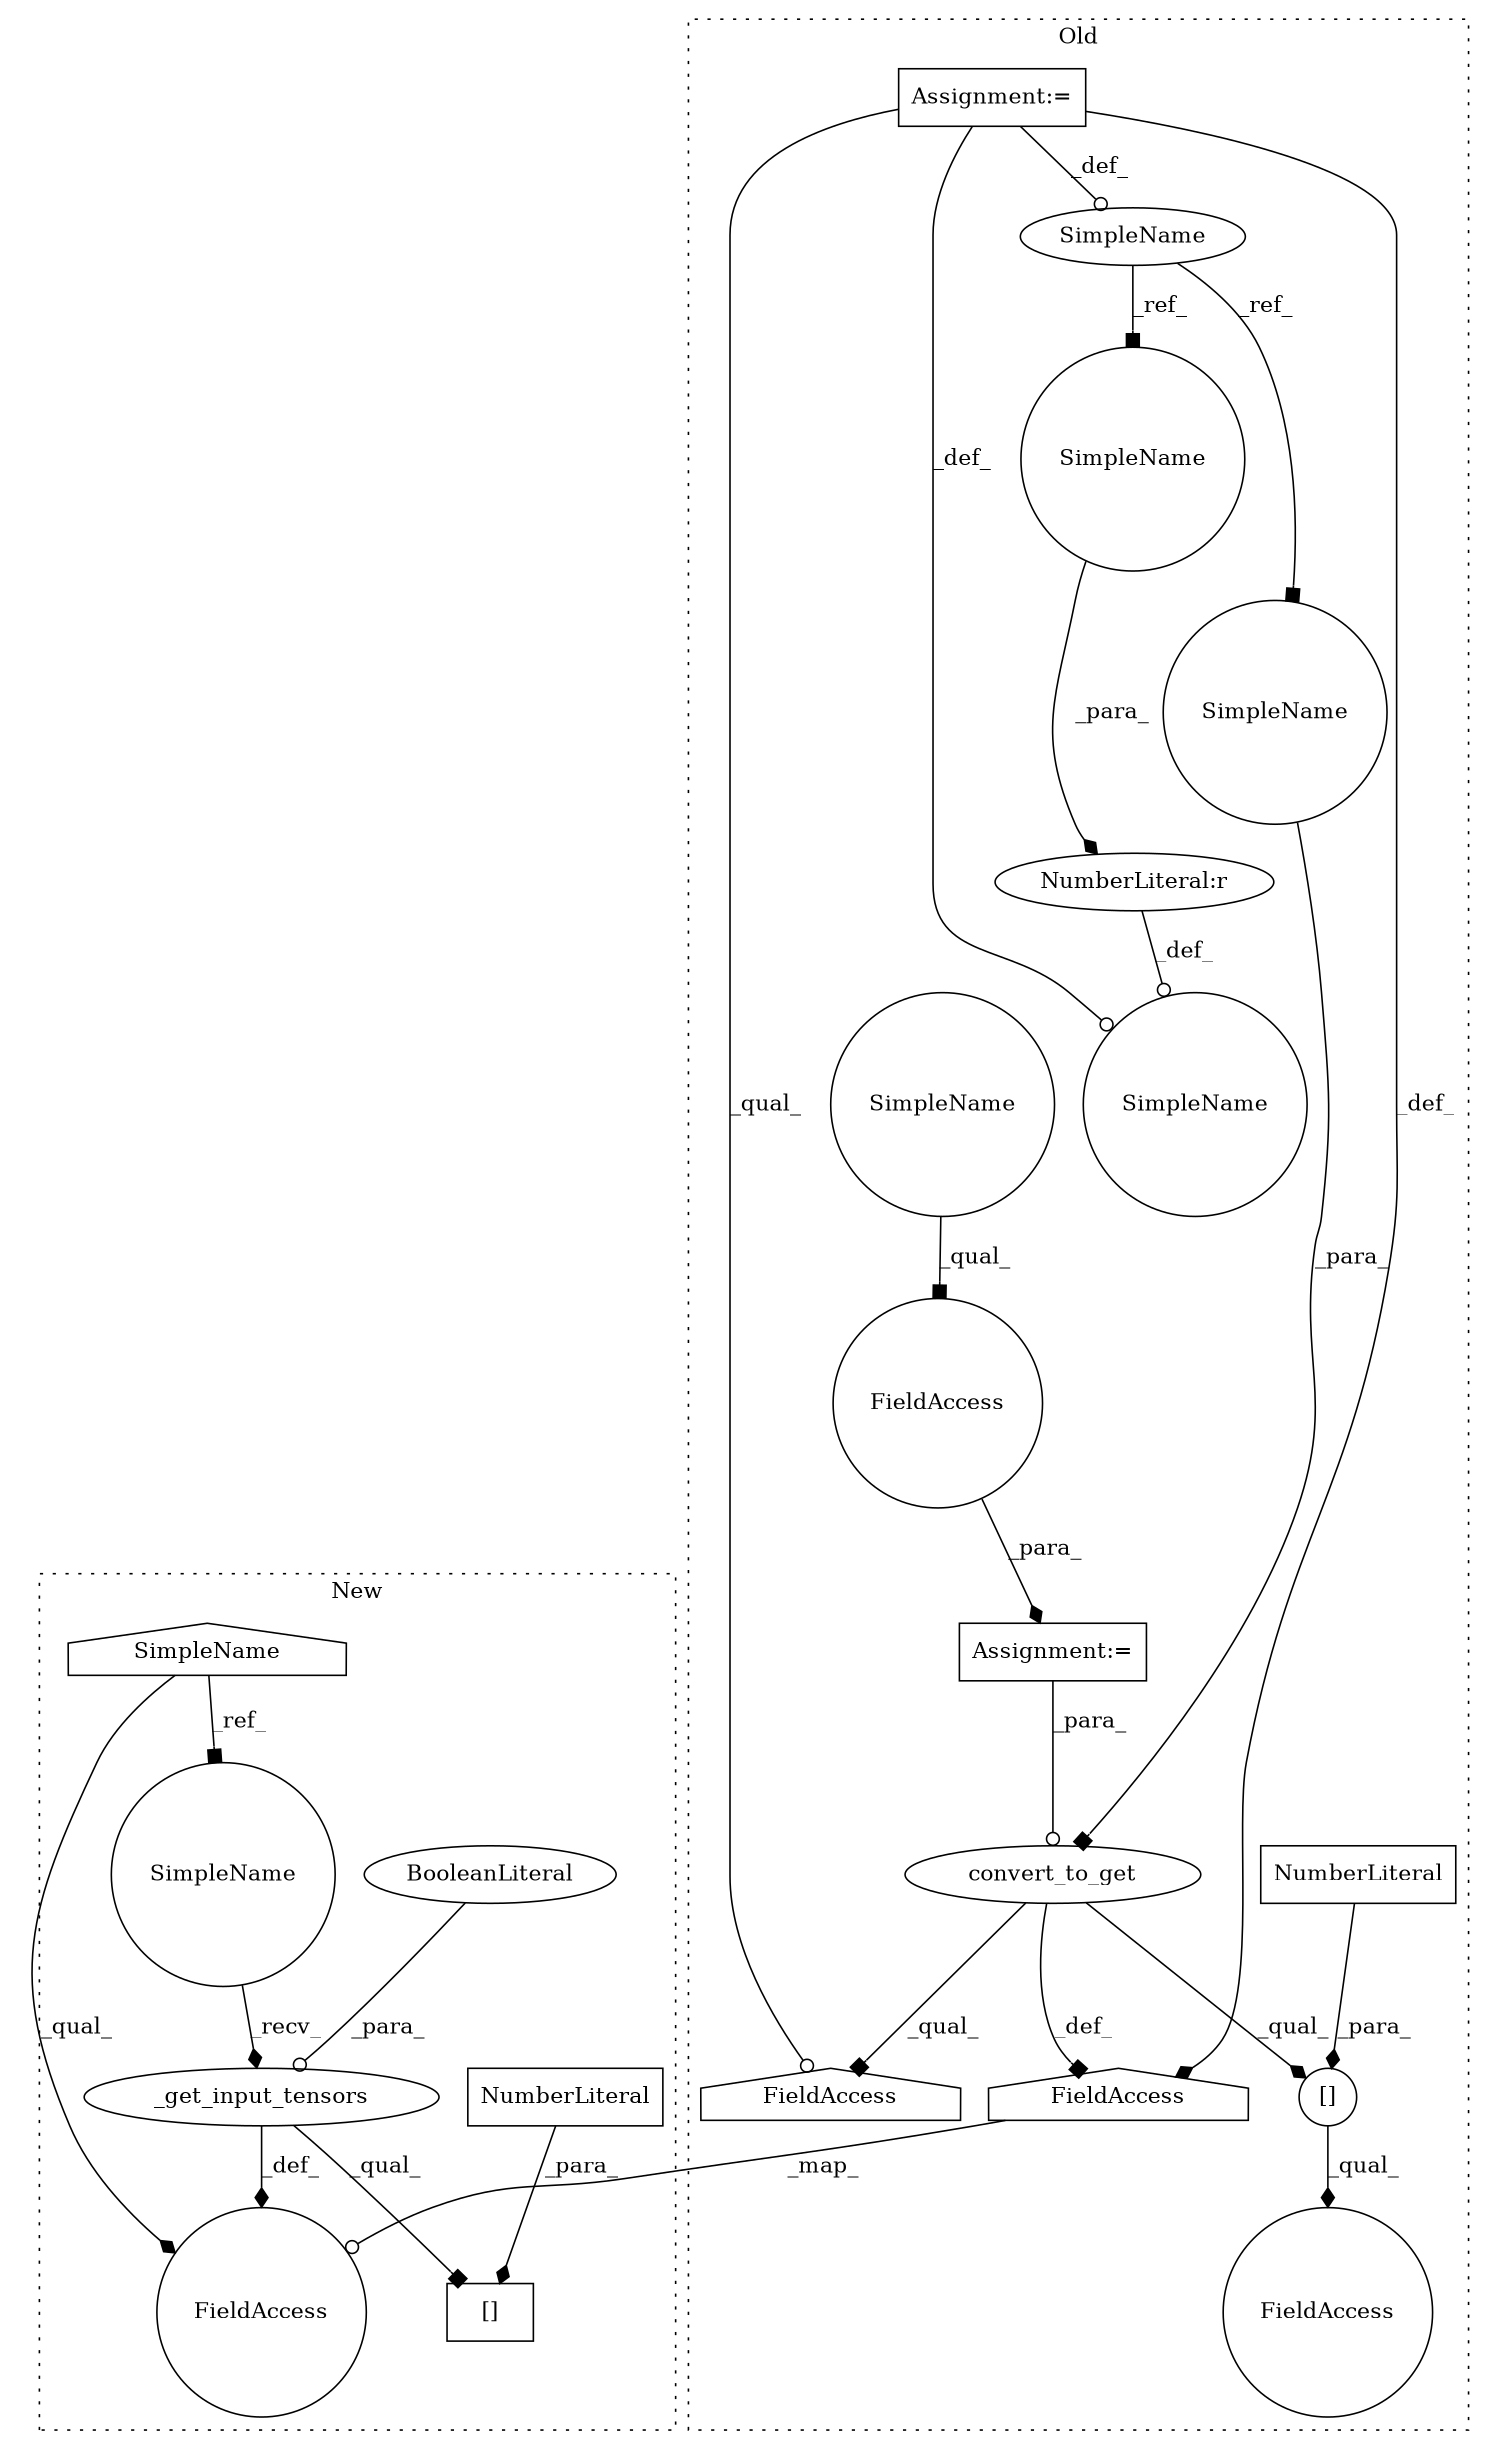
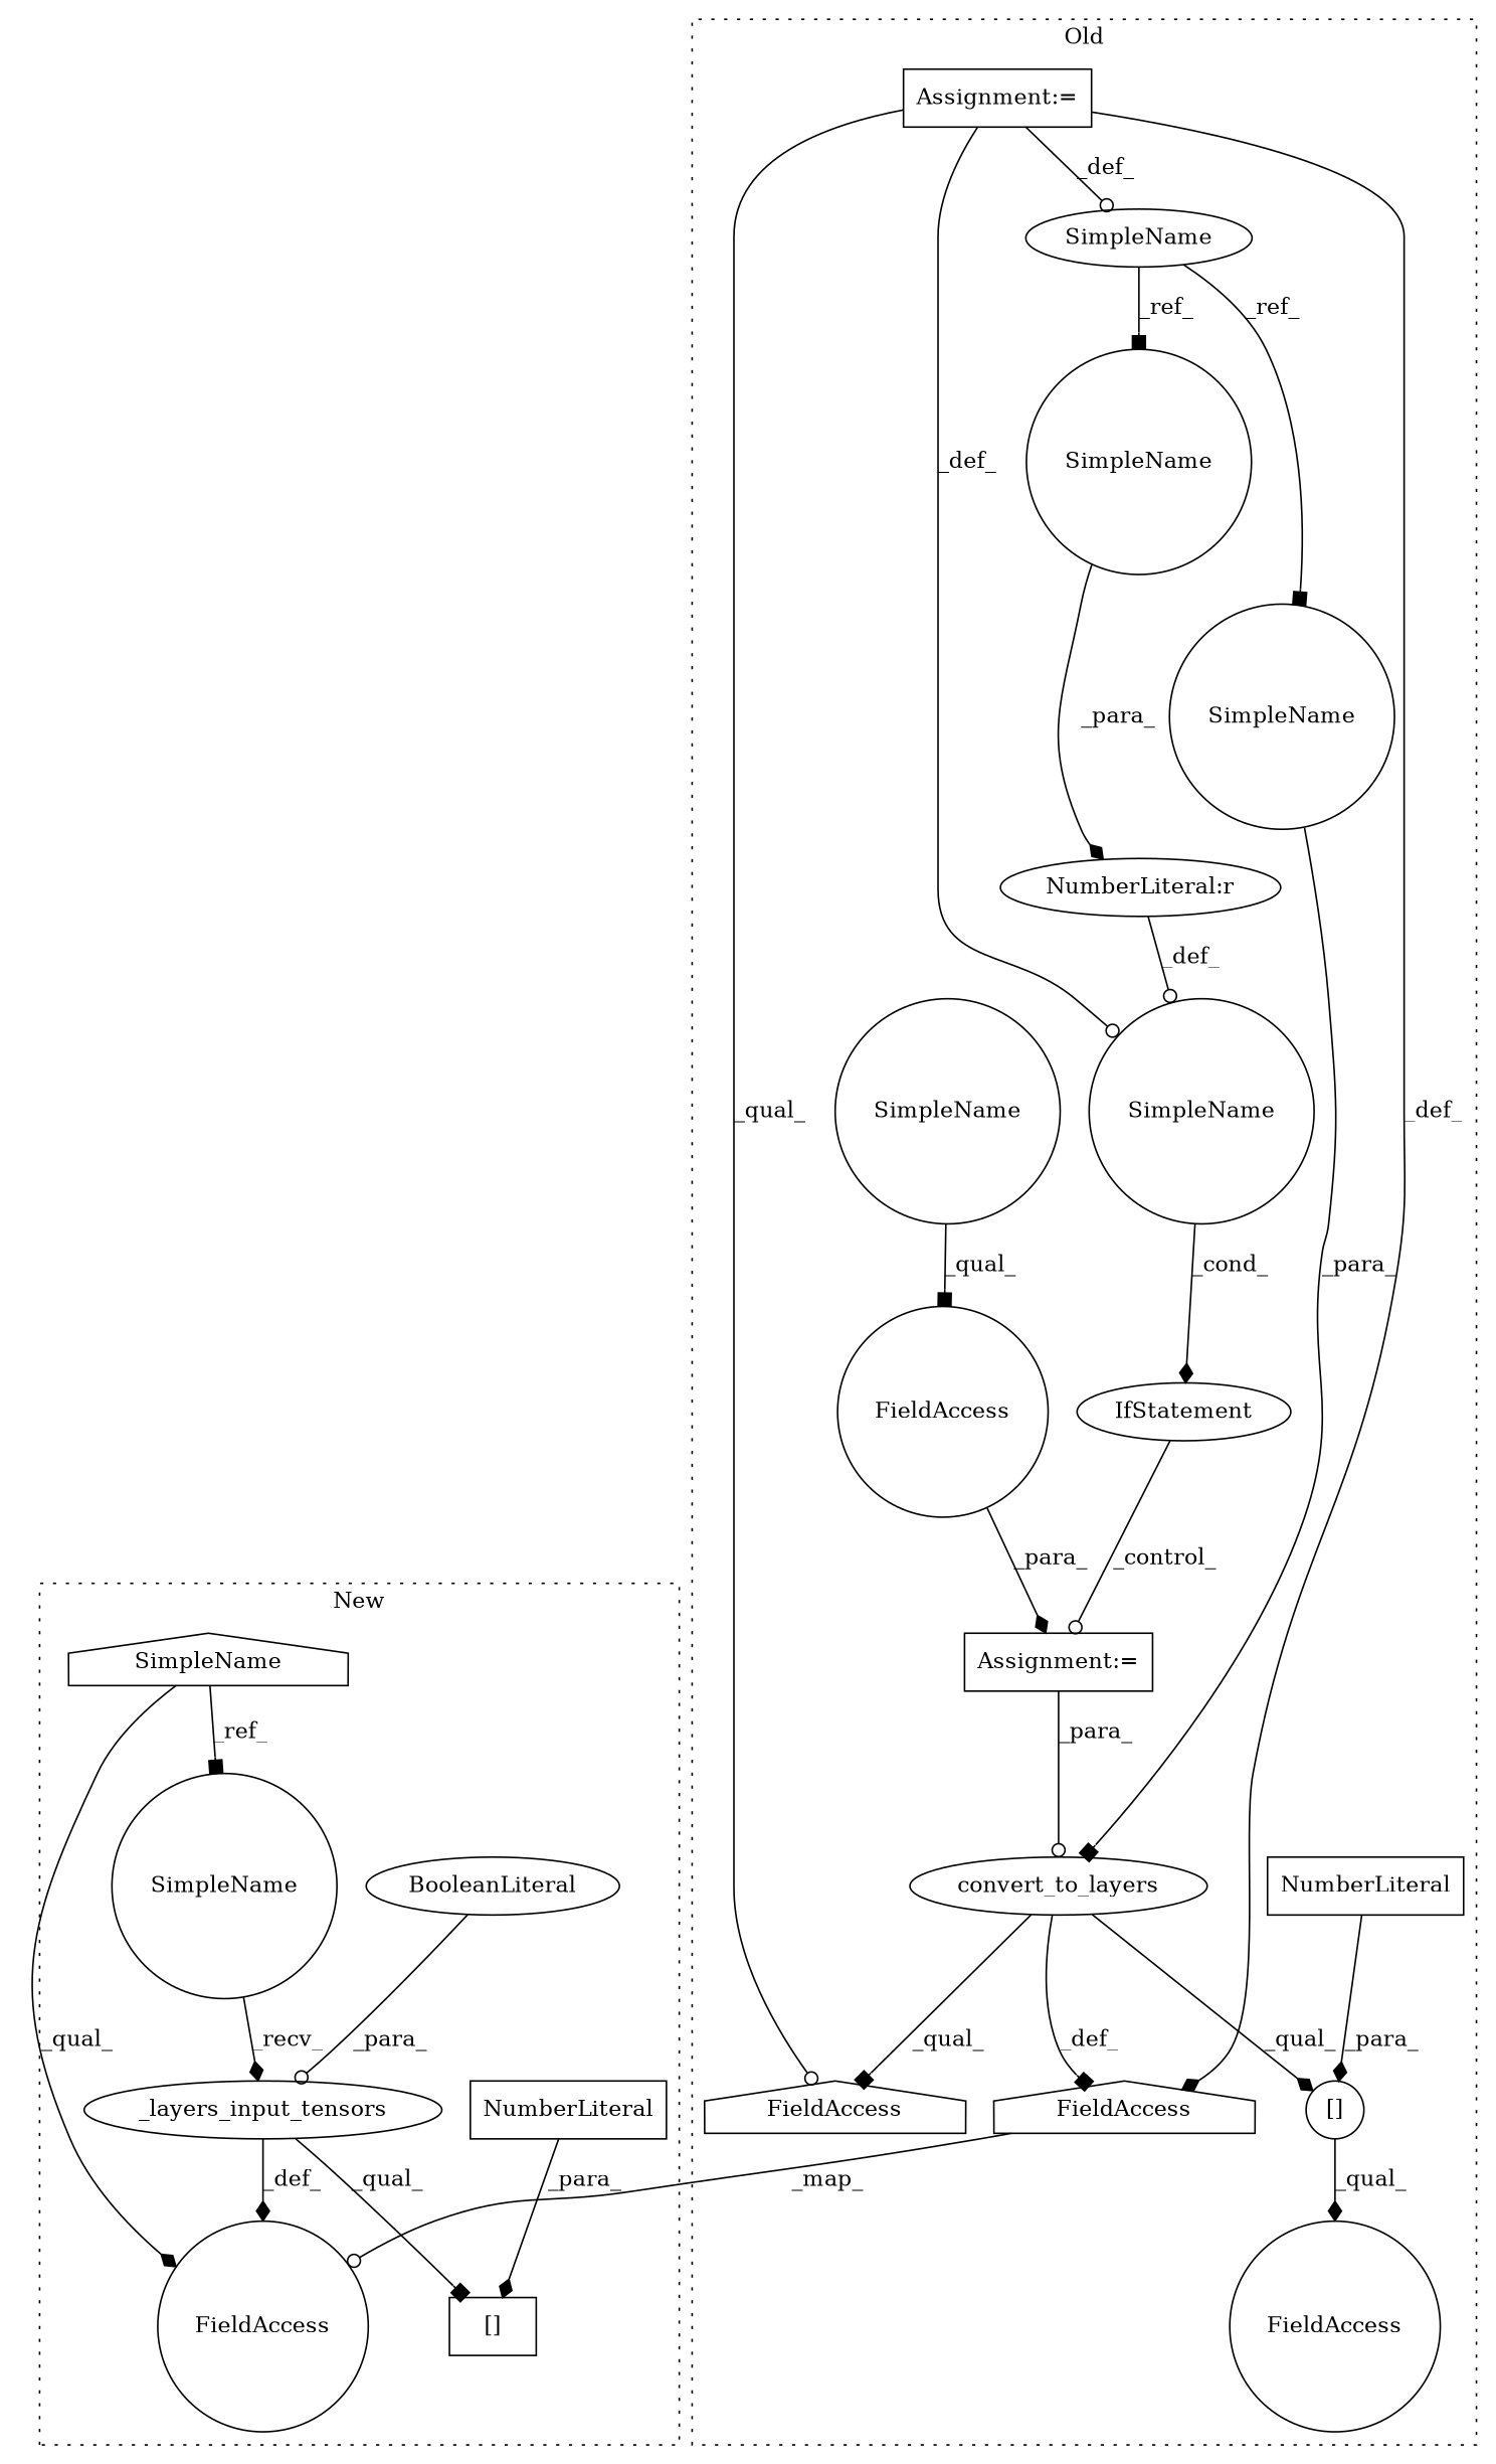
  digraph {
    node [a=42 l=4 s=18677 shape=circle]
    edge [arrowhead=diamond]
    n1 [a=2 l="10,1" label="[]" s="18870,18881"]
    n2 [a=34 l=1 label=NumberLiteral s=18880 shape=box]
    n3 [a=22 l=23 label=FieldAccess s=18870]
-   n4 [a=32 l="18,1" label=convert_to_get s="18825,18852" shape=ellipse]
+   n4 [a=32 l="18,1" label=convert_to_layers s="18825,18852" shape=ellipse]
    n5 [a=22 l=16 label=FieldAccess s=19035 shape=house]
    n6 [a=7 l=9 label="Assignment:=" shape=box]
    n7 [a=27 label="NumberLiteral:r" s=18761 shape=ellipse]
+   n8 [a=25 l="4,2" label=IfStatement s="18748,18769" shape=ellipse]
    n9 [l=9 label=SimpleName shape=ellipse]
    n10 [label=SimpleName l="" s=""]
    n11 [a=7 l=1 label="Assignment:=" s=18788 shape=box]
    n12 [a=22 l=14 label=FieldAccess s=18789]
    n13 [a=22 l=15 label=FieldAccess s=19088 shape=house]
    n14 [label=SimpleName s=18789]
    n15 [l=9 label=SimpleName s=18843]
    n16 [l=9 label=SimpleName s=18752]
-   n17 [a=32 l="19,1" label=_get_input_tensors s="17902,17935" shape=ellipse]
+   n17 [a=32 l="19,1" label=_layers_input_tensors s="17902,17935" shape=ellipse]
    n18 [a=2 l="7,1" label="[]" s="17953,17961" shape=box]
    n19 [a=34 l=1 label=NumberLiteral s=17960 shape=box]
    n20 [a=9 label=BooleanLiteral s=17931 shape=ellipse]
    n21 [label=SimpleName s=17807 shape=house]
    n22 [a=22 l=15 label=FieldAccess s=18122]
    n23 [label=SimpleName s=17897]
    subgraph cluster_1 {
      label=Old
      style=dotted
      n1
      n2
      n3
      n4
      n5
      n6
      n7
+     n8
      n9
      n10
      n11
      n12
      n13
      n14
      n15
      n16
    }
    subgraph cluster_2 {
      label=New
      style=dotted
      n17
      n18
      n19
      n20
      n21
      n22
      n23
    }
    n1 -> n3 [label=_qual_]
    n2 -> n1 [label=_para_]
    n4 -> n1 [label=_qual_]
    n4 -> n5 [arrowhead=box label=_qual_]
    n4 -> n13 [arrowhead=box label=_def_]
    n6 -> n5 [arrowhead=odot label=_qual_]
    n6 -> n9 [arrowhead=odot label=_def_]
    n6 -> n10 [arrowhead=odot label=_def_]
    n6 -> n13 [label=_def_]
    n7 -> n10 [arrowhead=odot label=_def_]
+   n8 -> n11 [arrowhead=odot label=_control_]
    n9 -> n15 [arrowhead=box label=_ref_]
    n9 -> n16 [arrowhead=box label=_ref_]
+   n10 -> n8 [label=_cond_]
    n11 -> n4 [arrowhead=odot label=_para_]
    n12 -> n11 [label=_para_]
    n13 -> n22 [arrowhead=odot label=_map_]
    n14 -> n12 [arrowhead=box label=_qual_]
    n15 -> n4 [arrowhead=box label=_para_]
    n16 -> n7 [label=_para_]
    n17 -> n18 [arrowhead=box label=_qual_]
    n17 -> n22 [label=_def_]
    n19 -> n18 [label=_para_]
    n20 -> n17 [arrowhead=odot label=_para_]
    n21 -> n22 [label=_qual_]
    n21 -> n23 [arrowhead=box label=_ref_]
    n23 -> n17 [label=_recv_]
  }
